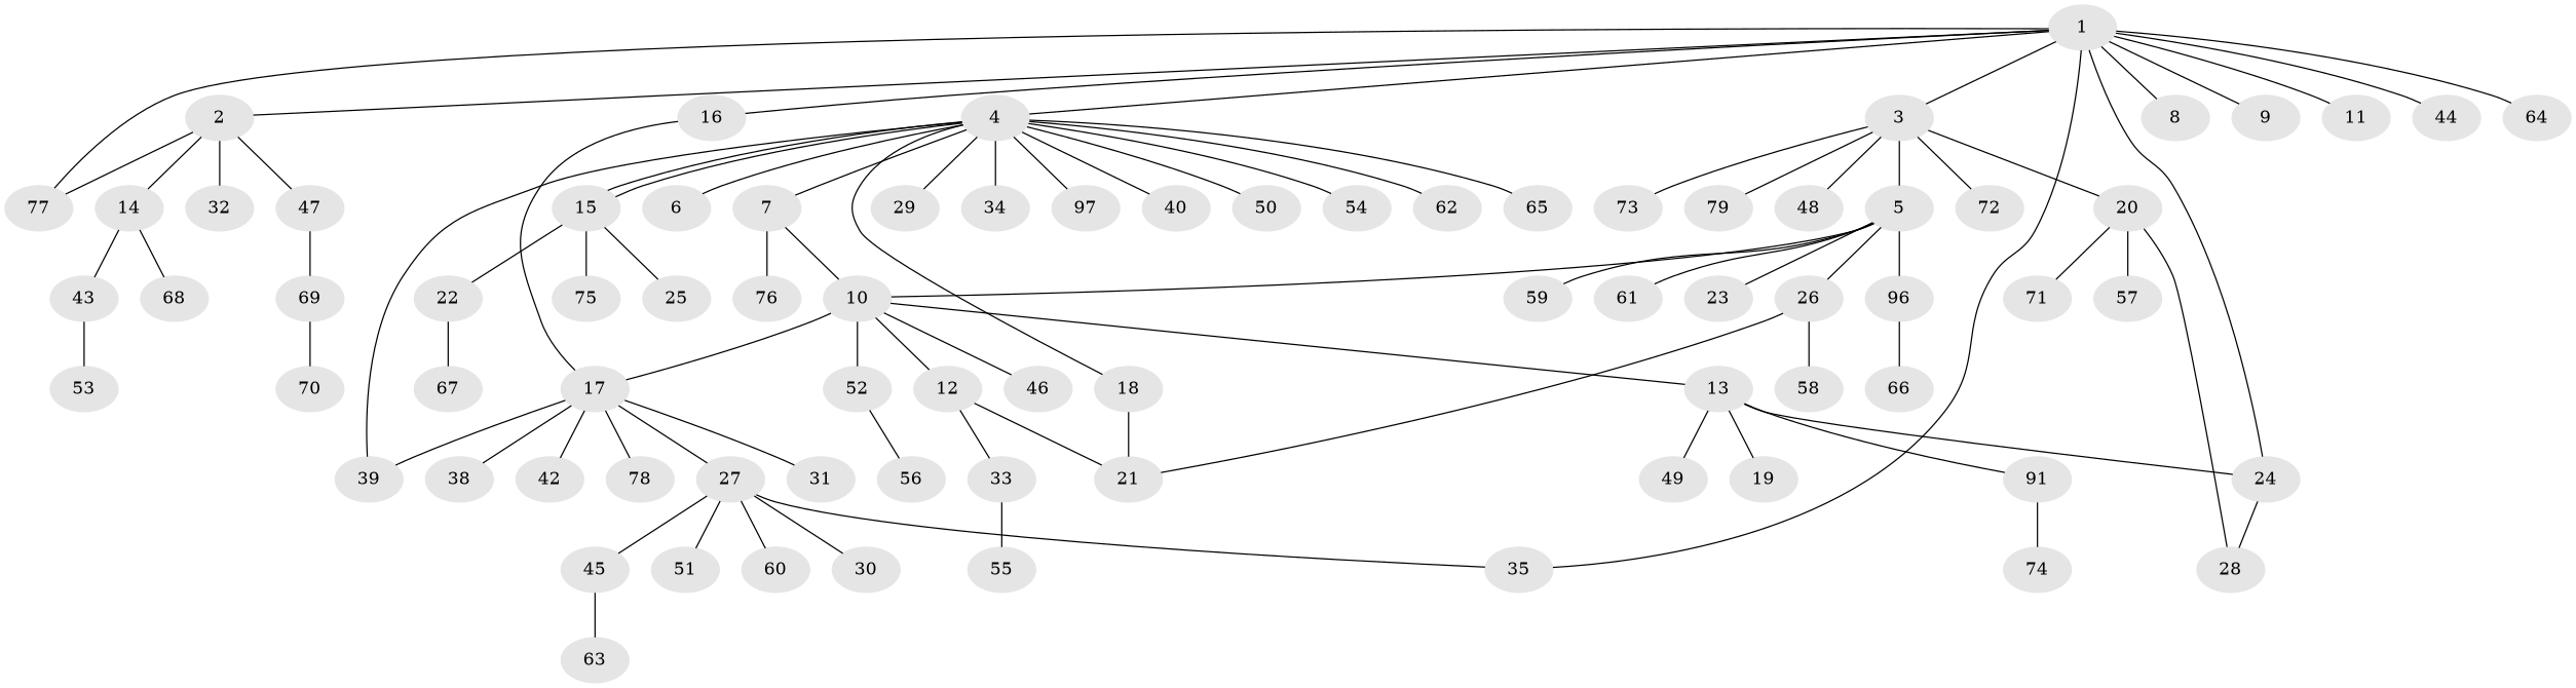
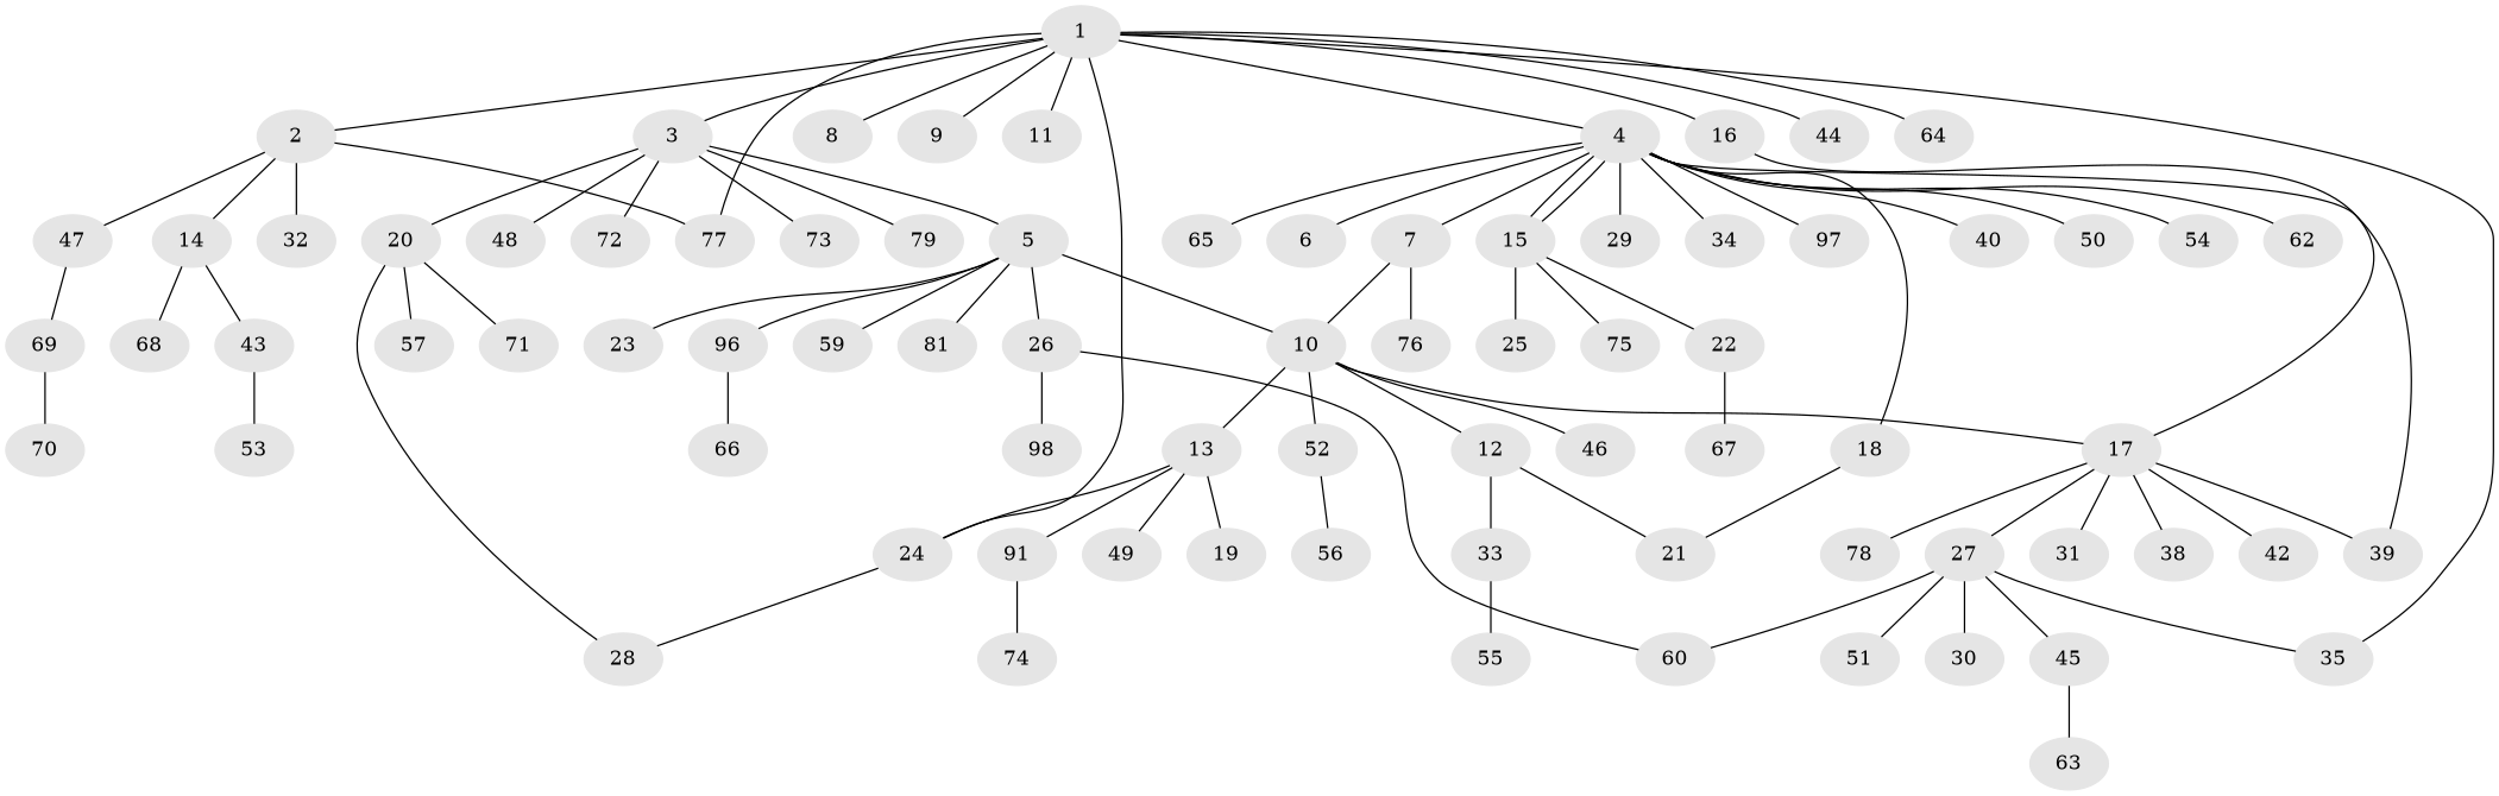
  graph {
    node [color=gray90 style=filled]
    1
    2
    3
    4
    8
    9
    11
    16
    24
    35
    44
    64
    77
    14
    32
    47
    5
    20
    48
    72
    73
    79
    6
    7
    15
    18
    29
    34
    n29 [label=97]
    39
    40
    50
    54
    62
    65
    17
    28
    43
    68
    69
    10
    23
    26
    n44 [label=96]
    59
-   61
+   61 [label=81]
    57
    71
    76
    22
    25
    75
    21
    12
    13
    46
    52
-   58
+   58 [label=98]
    60
    66
    33
    19
    n63 [label=91]
    49
    27
    31
    38
    42
    78
    56
    55
    74
    53
    67
    30
    45
    51
    63
    70
    1 -- 2
    1 -- 3
    1 -- 4
    1 -- 8
    1 -- 9
    1 -- 11
    1 -- 16
    1 -- 24
    1 -- 35
    1 -- 44
    1 -- 64
    1 -- 77
    2 -- 77
    2 -- 14
    2 -- 32
    2 -- 47
    3 -- 5
    3 -- 20
    3 -- 48
    3 -- 72
    3 -- 73
    3 -- 79
    4 -- 6
    4 -- 7
    4 -- 15
    4 -- 15
    4 -- 18
    4 -- 29
    4 -- 34
    4 -- n29
    4 -- 39
    4 -- 40
    4 -- 50
    4 -- 54
    4 -- 62
    4 -- 65
    16 -- 17
    24 -- 28
    14 -- 43
    14 -- 68
    47 -- 69
    5 -- 10
    5 -- 23
    5 -- 26
    5 -- n44
    5 -- 59
    5 -- 61
    20 -- 28
    20 -- 57
    20 -- 71
    7 -- 10
    7 -- 76
    15 -- 22
    15 -- 25
    15 -- 75
    18 -- 21
    17 -- 39
    17 -- 27
    17 -- 31
    17 -- 38
    17 -- 42
    17 -- 78
    43 -- 53
    69 -- 70
    10 -- 17
    10 -- 12
    10 -- 13
    10 -- 46
    10 -- 52
    26 -- 58
-   26 -- 21
+   26 -- 60
    n44 -- 66
    22 -- 67
    12 -- 21
    12 -- 33
    13 -- 24
    13 -- 19
    13 -- n63
    13 -- 49
    52 -- 56
    33 -- 55
    n63 -- 74
    27 -- 35
    27 -- 60
    27 -- 30
    27 -- 45
    27 -- 51
    45 -- 63
  }
